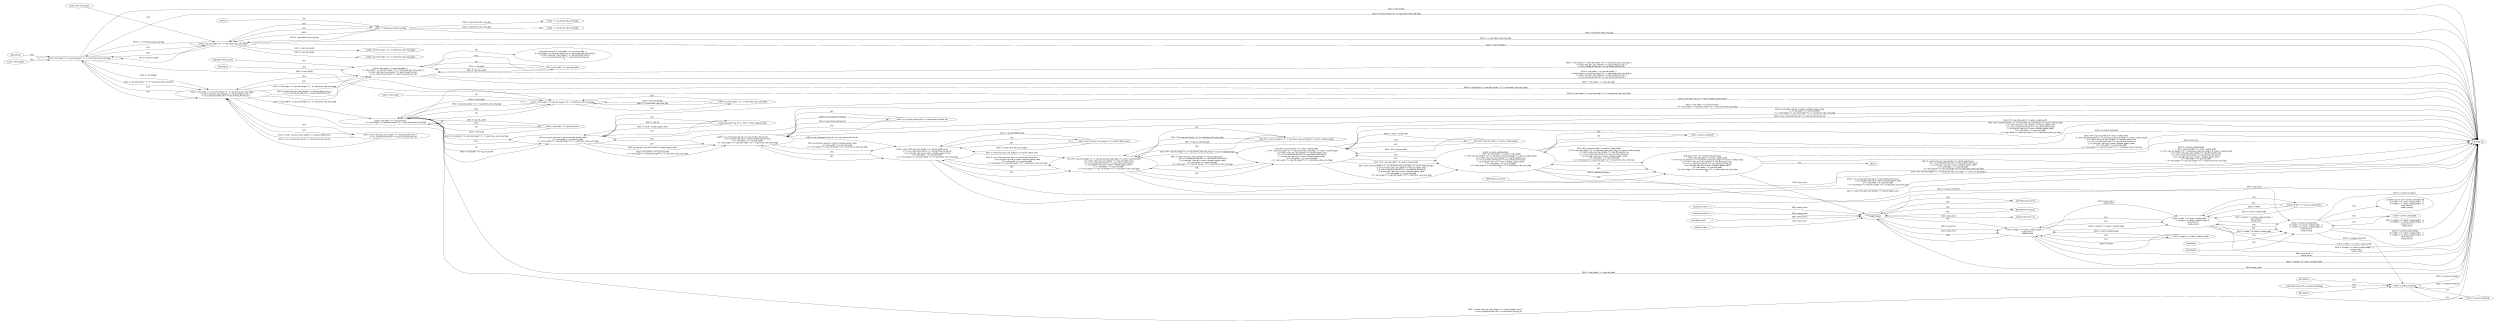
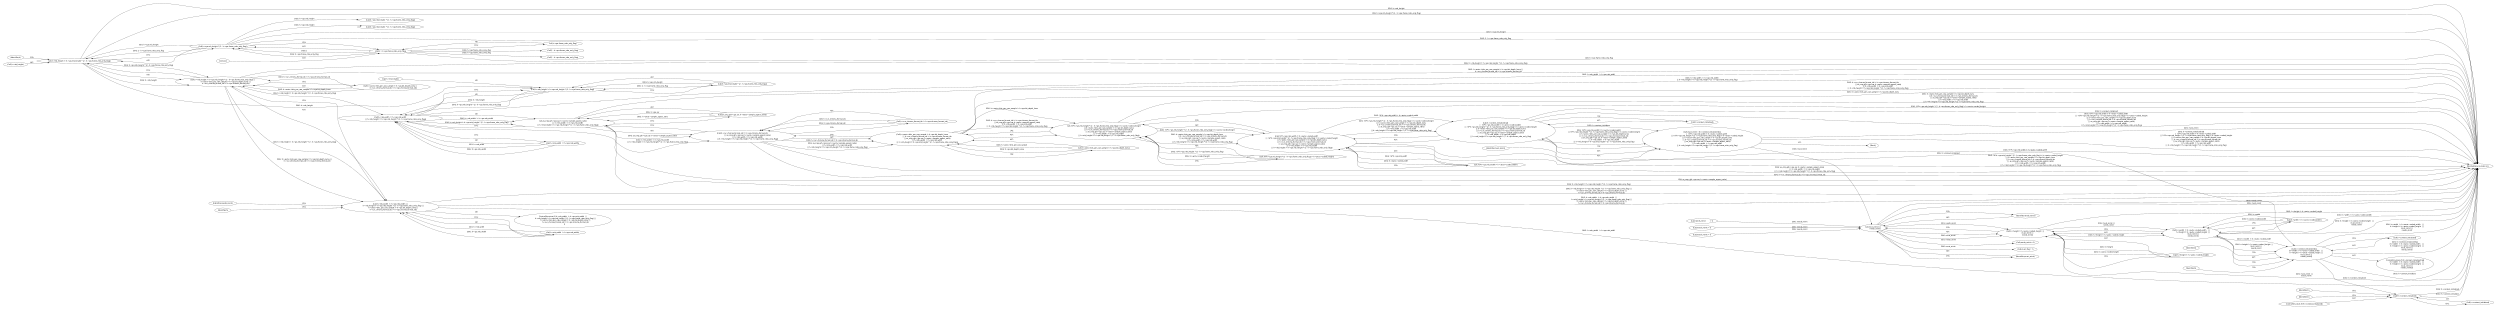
  digraph {
    fontname="Noto Sans"
    rankdir=LR
    node [fontname="Noto Sans"]
    edge [fontname="Noto Sans"]
    n1 [label="(Call,h->mb_height != h->sps.mb_height * (2 - h->sps.frame_mbs_only_flag))"]
    n2 [label="(Call,h->sps.mb_height * (2 - h->sps.frame_mbs_only_flag))"]
    n3 [label="(Call,h->mb_height != h->sps.mb_height * (2 - h->sps.frame_mbs_only_flag) ||\n            h->avctx->bits_per_raw_sample != h->sps.bit_depth_luma ||\n            h->cur_chroma_format_idc != h->sps.chroma_format_idc)"]
    n4 [label="(Call,h->mb_height != h->sps.mb_height * (2 - h->sps.frame_mbs_only_flag))"]
-   n5 [label="(Call,static int)"]
+   n5 [label="(MethodReturn,static int)"]
    n6 [label="(Call,2 - h->sps.frame_mbs_only_flag)"]
    n7 [label="(Call,h->sps.mb_height * (2 - h->sps.frame_mbs_only_flag))"]
    n8 [label="(Call,h->sps.mb_height * (2 - h->sps.frame_mbs_only_flag))"]
    n9 [label="(Call,h->mb_width  != h->sps.mb_width ||\n            h->mb_height != h->sps.mb_height * (2 - h->sps.frame_mbs_only_flag) ||\n            h->avctx->bits_per_raw_sample != h->sps.bit_depth_luma ||\n            h->cur_chroma_format_idc != h->sps.chroma_format_idc)"]
    n10 [label="(Call,h->mb_width  != h->sps.mb_width\n                     || h->mb_height != h->sps.mb_height * (2 - h->sps.frame_mbs_only_flag))"]
    n11 [label="(Call,h->avctx->bits_per_raw_sample != h->sps.bit_depth_luma ||\n            h->cur_chroma_format_idc != h->sps.chroma_format_idc)"]
    n12 [label="(Call,h->sps.mb_height * (2 - h->sps.frame_mbs_only_flag))"]
+   n13 [label="(Call,h->sps.frame_mbs_only_flag)"]
    n14 [label="(Call,2 - h->sps.frame_mbs_only_flag)"]
    n15 [label="(Call,2 - h->sps.frame_mbs_only_flag)"]
    n16 [label="(ControlStructure,if (h->mb_width  != h->sps.mb_width ||\n            h->mb_height != h->sps.mb_height * (2 - h->sps.frame_mbs_only_flag) ||\n            h->avctx->bits_per_raw_sample != h->sps.bit_depth_luma ||\n            h->cur_chroma_format_idc != h->sps.chroma_format_idc\n        ))"]
    n17 [label="(Call,h->mb_width  != h->sps.mb_width)"]
    n18 [label="(Call,av_cmp_q(h->sps.sar, h->avctx->sample_aspect_ratio)\n                     || h->mb_width  != h->sps.mb_width\n                     || h->mb_height != h->sps.mb_height * (2 - h->sps.frame_mbs_only_flag))"]
    n19 [label="(Call,h->mb_width  != h->sps.mb_width)"]
    n20 [label="(Call,h->cur_chroma_format_idc != h->sps.chroma_format_idc\n                     || av_cmp_q(h->sps.sar, h->avctx->sample_aspect_ratio)\n                     || h->mb_width  != h->sps.mb_width\n                     || h->mb_height != h->sps.mb_height * (2 - h->sps.frame_mbs_only_flag))"]
    n21 [label="(Call,av_cmp_q(h->sps.sar, h->avctx->sample_aspect_ratio))"]
    n22 [label="(Call,h->avctx->bits_per_raw_sample != h->sps.bit_depth_luma\n                     || h->cur_chroma_format_idc != h->sps.chroma_format_idc\n                     || av_cmp_q(h->sps.sar, h->avctx->sample_aspect_ratio)\n                     || h->mb_width  != h->sps.mb_width\n                     || h->mb_height != h->sps.mb_height * (2 - h->sps.frame_mbs_only_flag))"]
    n23 [label="(Call,h->cur_chroma_format_idc != h->sps.chroma_format_idc)"]
    n24 [label="(Call,16*h->sps.mb_height * (2 - h->sps.frame_mbs_only_flag) != h->avctx->coded_height\n                     || h->avctx->bits_per_raw_sample != h->sps.bit_depth_luma\n                     || h->cur_chroma_format_idc != h->sps.chroma_format_idc\n                     || av_cmp_q(h->sps.sar, h->avctx->sample_aspect_ratio)\n                     || h->mb_width  != h->sps.mb_width\n                     || h->mb_height != h->sps.mb_height * (2 - h->sps.frame_mbs_only_flag))"]
    n25 [label="(Call,h->avctx->bits_per_raw_sample != h->sps.bit_depth_luma)"]
    n26 [label="(Call,16*h->sps.mb_width != h->avctx->coded_width\n                     || 16*h->sps.mb_height * (2 - h->sps.frame_mbs_only_flag) != h->avctx->coded_height\n                     || h->avctx->bits_per_raw_sample != h->sps.bit_depth_luma\n                     || h->cur_chroma_format_idc != h->sps.chroma_format_idc\n                     || av_cmp_q(h->sps.sar, h->avctx->sample_aspect_ratio)\n                     || h->mb_width  != h->sps.mb_width\n                     || h->mb_height != h->sps.mb_height * (2 - h->sps.frame_mbs_only_flag))"]
    n27 [label="(Call,16*h->sps.mb_height * (2 - h->sps.frame_mbs_only_flag) != h->avctx->coded_height)"]
    n28 [label="(Call,h->context_initialized &&\n                    (   16*h->sps.mb_width != h->avctx->coded_width\n                     || 16*h->sps.mb_height * (2 - h->sps.frame_mbs_only_flag) != h->avctx->coded_height\n                     || h->avctx->bits_per_raw_sample != h->sps.bit_depth_luma\n                     || h->cur_chroma_format_idc != h->sps.chroma_format_idc\n                     || av_cmp_q(h->sps.sar, h->avctx->sample_aspect_ratio)\n                     || h->mb_width  != h->sps.mb_width\n                     || h->mb_height != h->sps.mb_height * (2 - h->sps.frame_mbs_only_flag)\n                    ))"]
    n29 [label="(Call,16*h->sps.mb_width != h->avctx->coded_width)"]
    n30 [label="(Call,must_reinit = (h->context_initialized &&\n                    (   16*h->sps.mb_width != h->avctx->coded_width\n                     || 16*h->sps.mb_height * (2 - h->sps.frame_mbs_only_flag) != h->avctx->coded_height\n                     || h->avctx->bits_per_raw_sample != h->sps.bit_depth_luma\n                     || h->cur_chroma_format_idc != h->sps.chroma_format_idc\n                     || av_cmp_q(h->sps.sar, h->avctx->sample_aspect_ratio)\n                     || h->mb_width  != h->sps.mb_width\n                     || h->mb_height != h->sps.mb_height * (2 - h->sps.frame_mbs_only_flag)\n                    )))"]
    n31 [label="(Call,h->context_initialized &&\n        (h->width  != h->avctx->coded_width   ||\n         h->height != h->avctx->coded_height  ||\n         must_reinit ||\n         needs_reinit))"]
    n32 [label="(Call,h->context_initialized)"]
    n33 [label="(Call,must_reinit ||\n         needs_reinit)"]
    n34 [label="(Block,)"]
    n35 [label="(Call,h->width  != h->avctx->coded_width   ||\n         h->height != h->avctx->coded_height  ||\n         must_reinit ||\n         needs_reinit)"]
    n36 [label="(Call,!h->context_initialized)"]
    n37 [label="(ControlStructure,if (h->context_initialized &&\n        (h->width  != h->avctx->coded_width   ||\n         h->height != h->avctx->coded_height  ||\n         must_reinit ||\n         needs_reinit)))"]
    n38 [label="(Call,h->context_initialized)"]
    n39 [label="(Call,h->height != h->avctx->coded_height  ||\n         must_reinit ||\n         needs_reinit)"]
    n40 [label="(Identifier,needs_reinit)"]
    n41 [label="(Identifier,must_reinit)"]
    n42 [label="(Call,needs_reinit = 0)"]
    n43 [label="(Call,h->height != h->avctx->coded_height)"]
    n44 [label="(Call,h->width  != h->avctx->coded_width)"]
    n45 [label="(Call,h->context_initialized)"]
    n46 [label="(ControlStructure,if (!h->context_initialized))"]
    n47 [label="(Call,must_flag = 1)"]
    n48 [label="(Call,h->mb_height)"]
    n49 [label="(Identifier,h)"]
    n50 [label="(Identifier,needs_reinit)"]
    n51 [label="(Identifier,h)"]
    n52 [label="(Identifier,h)"]
-   n53 [label="(Call,h->sps.mb_height)"]
    n54 [label="(Call,needs_reinit = 1)"]
    n55 [label="(Identifier,must_reinit)"]
    n56 [label="(Call,needs_reinit = 1)"]
    n57 [label="(Literal,2)"]
    n58 [label="(Identifier,h)"]
    n59 [label="(Call,h->mb_height)"]
    n60 [label="(Identifier,h)"]
    n61 [label="(Identifier,h)"]
    n62 [label="(Call,needs_reinit         = 1)"]
    n1 -> n2 [label="CFG: "]
    n1 -> n3 [label="AST: "]
    n1 -> n3 [label="DDG: h->mb_height"]
    n1 -> n3 [label="DDG: h->sps.mb_height * (2 - h->sps.frame_mbs_only_flag)"]
    n1 -> n4 [label="DDG: h->mb_height"]
    n1 -> n5 [label="DDG: h->mb_height"]
    n1 -> n5 [label="DDG: h->sps.mb_height * (2 - h->sps.frame_mbs_only_flag)"]
    n2 -> n1 [label="AST: "]
    n2 -> n1 [label="DDG: h->sps.mb_height"]
    n2 -> n1 [label="DDG: 2 - h->sps.frame_mbs_only_flag"]
    n2 -> n5 [label="DDG: h->sps.mb_height"]
    n2 -> n5 [label="DDG: 2 - h->sps.frame_mbs_only_flag"]
    n2 -> n6 [label="CFG: "]
    n2 -> n7 [label="DDG: h->sps.mb_height"]
    n2 -> n8 [label="DDG: h->sps.mb_height"]
    n3 -> n1 [label="CFG: "]
    n3 -> n5 [label="DDG: h->mb_height != h->sps.mb_height * (2 - h->sps.frame_mbs_only_flag)"]
    n3 -> n5 [label="DDG: h->avctx->bits_per_raw_sample != h->sps.bit_depth_luma ||\n            h->cur_chroma_format_idc != h->sps.chroma_format_idc"]
    n3 -> n9 [label="AST: "]
    n3 -> n9 [label="DDG: h->mb_height != h->sps.mb_height * (2 - h->sps.frame_mbs_only_flag)"]
    n3 -> n9 [label="DDG: h->avctx->bits_per_raw_sample != h->sps.bit_depth_luma ||\n            h->cur_chroma_format_idc != h->sps.chroma_format_idc"]
    n3 -> n10 [label="DDG: h->mb_height != h->sps.mb_height * (2 - h->sps.frame_mbs_only_flag)"]
    n3 -> n11 [label="CFG: "]
    n4 -> n10 [label="AST: "]
    n4 -> n10 [label="DDG: h->mb_height"]
    n4 -> n10 [label="DDG: h->sps.mb_height * (2 - h->sps.frame_mbs_only_flag)"]
    n4 -> n12 [label="CFG: "]
    n6 -> n2 [label="AST: "]
    n6 -> n2 [label="DDG: 2"]
    n6 -> n2 [label="DDG: h->sps.frame_mbs_only_flag"]
    n6 -> n5 [label="DDG: h->sps.frame_mbs_only_flag"]
+   n6 -> n13 [label="CFG: "]
    n6 -> n14 [label="DDG: h->sps.frame_mbs_only_flag"]
    n6 -> n15 [label="DDG: h->sps.frame_mbs_only_flag"]
    n9 -> n3 [label="CFG: "]
    n9 -> n5 [label="DDG: h->mb_width  != h->sps.mb_width ||\n            h->mb_height != h->sps.mb_height * (2 - h->sps.frame_mbs_only_flag) ||\n            h->avctx->bits_per_raw_sample != h->sps.bit_depth_luma ||\n            h->cur_chroma_format_idc != h->sps.chroma_format_idc"]
    n9 -> n5 [label="DDG: h->mb_width  != h->sps.mb_width"]
    n9 -> n5 [label="DDG: h->mb_height != h->sps.mb_height * (2 - h->sps.frame_mbs_only_flag) ||\n            h->avctx->bits_per_raw_sample != h->sps.bit_depth_luma ||\n            h->cur_chroma_format_idc != h->sps.chroma_format_idc"]
    n9 -> n16 [label="AST: "]
    n9 -> n17 [label="CFG: "]
    n10 -> n4 [label="CFG: "]
    n10 -> n5 [label="DDG: h->mb_width  != h->sps.mb_width"]
    n10 -> n5 [label="DDG: h->mb_height != h->sps.mb_height * (2 - h->sps.frame_mbs_only_flag)"]
    n10 -> n18 [label="AST: "]
    n10 -> n18 [label="DDG: h->mb_width  != h->sps.mb_width"]
    n10 -> n18 [label="DDG: h->mb_height != h->sps.mb_height * (2 - h->sps.frame_mbs_only_flag)"]
    n10 -> n19 [label="CFG: "]
    n11 -> n3 [label="AST: "]
    n11 -> n3 [label="DDG: h->avctx->bits_per_raw_sample != h->sps.bit_depth_luma"]
    n11 -> n3 [label="DDG: h->cur_chroma_format_idc != h->sps.chroma_format_idc"]
    n12 -> n4 [label="AST: "]
    n12 -> n4 [label="DDG: h->sps.mb_height"]
    n12 -> n4 [label="DDG: 2 - h->sps.frame_mbs_only_flag"]
+   n13 -> n6 [label="AST: "]
    n17 -> n9 [label="AST: "]
    n17 -> n9 [label="DDG: h->mb_width"]
    n17 -> n9 [label="DDG: h->sps.mb_width"]
    n18 -> n5 [label="DDG: av_cmp_q(h->sps.sar, h->avctx->sample_aspect_ratio)"]
    n18 -> n5 [label="DDG: h->mb_width  != h->sps.mb_width\n                     || h->mb_height != h->sps.mb_height * (2 - h->sps.frame_mbs_only_flag)"]
    n18 -> n10 [label="CFG: "]
    n18 -> n20 [label="AST: "]
    n18 -> n20 [label="DDG: av_cmp_q(h->sps.sar, h->avctx->sample_aspect_ratio)"]
    n18 -> n20 [label="DDG: h->mb_width  != h->sps.mb_width\n                     || h->mb_height != h->sps.mb_height * (2 - h->sps.frame_mbs_only_flag)"]
    n18 -> n21 [label="CFG: "]
    n19 -> n10 [label="AST: "]
    n19 -> n10 [label="DDG: h->mb_width"]
    n19 -> n10 [label="DDG: h->sps.mb_width"]
    n20 -> n5 [label="DDG: av_cmp_q(h->sps.sar, h->avctx->sample_aspect_ratio)\n                     || h->mb_width  != h->sps.mb_width\n                     || h->mb_height != h->sps.mb_height * (2 - h->sps.frame_mbs_only_flag)"]
    n20 -> n5 [label="DDG: h->cur_chroma_format_idc != h->sps.chroma_format_idc"]
    n20 -> n18 [label="CFG: "]
    n20 -> n22 [label="AST: "]
    n20 -> n22 [label="DDG: h->cur_chroma_format_idc != h->sps.chroma_format_idc"]
    n20 -> n22 [label="DDG: av_cmp_q(h->sps.sar, h->avctx->sample_aspect_ratio)\n                     || h->mb_width  != h->sps.mb_width\n                     || h->mb_height != h->sps.mb_height * (2 - h->sps.frame_mbs_only_flag)"]
    n20 -> n23 [label="CFG: "]
    n21 -> n18 [label="AST: "]
    n21 -> n18 [label="DDG: h->sps.sar"]
    n21 -> n18 [label="DDG: h->avctx->sample_aspect_ratio"]
    n22 -> n5 [label="DDG: h->cur_chroma_format_idc != h->sps.chroma_format_idc\n                     || av_cmp_q(h->sps.sar, h->avctx->sample_aspect_ratio)\n                     || h->mb_width  != h->sps.mb_width\n                     || h->mb_height != h->sps.mb_height * (2 - h->sps.frame_mbs_only_flag)"]
    n22 -> n5 [label="DDG: h->avctx->bits_per_raw_sample != h->sps.bit_depth_luma"]
    n22 -> n20 [label="CFG: "]
    n22 -> n24 [label="AST: "]
    n22 -> n24 [label="DDG: h->avctx->bits_per_raw_sample != h->sps.bit_depth_luma"]
    n22 -> n24 [label="DDG: h->cur_chroma_format_idc != h->sps.chroma_format_idc\n                     || av_cmp_q(h->sps.sar, h->avctx->sample_aspect_ratio)\n                     || h->mb_width  != h->sps.mb_width\n                     || h->mb_height != h->sps.mb_height * (2 - h->sps.frame_mbs_only_flag)"]
    n22 -> n25 [label="CFG: "]
    n23 -> n20 [label="AST: "]
    n23 -> n20 [label="DDG: h->cur_chroma_format_idc"]
    n23 -> n20 [label="DDG: h->sps.chroma_format_idc"]
    n24 -> n5 [label="DDG: h->avctx->bits_per_raw_sample != h->sps.bit_depth_luma\n                     || h->cur_chroma_format_idc != h->sps.chroma_format_idc\n                     || av_cmp_q(h->sps.sar, h->avctx->sample_aspect_ratio)\n                     || h->mb_width  != h->sps.mb_width\n                     || h->mb_height != h->sps.mb_height * (2 - h->sps.frame_mbs_only_flag)"]
    n24 -> n5 [label="DDG: 16*h->sps.mb_height * (2 - h->sps.frame_mbs_only_flag) != h->avctx->coded_height"]
    n24 -> n22 [label="CFG: "]
    n24 -> n26 [label="AST: "]
    n24 -> n26 [label="DDG: 16*h->sps.mb_height * (2 - h->sps.frame_mbs_only_flag) != h->avctx->coded_height"]
    n24 -> n26 [label="DDG: h->avctx->bits_per_raw_sample != h->sps.bit_depth_luma\n                     || h->cur_chroma_format_idc != h->sps.chroma_format_idc\n                     || av_cmp_q(h->sps.sar, h->avctx->sample_aspect_ratio)\n                     || h->mb_width  != h->sps.mb_width\n                     || h->mb_height != h->sps.mb_height * (2 - h->sps.frame_mbs_only_flag)"]
    n24 -> n27 [label="CFG: "]
    n25 -> n22 [label="AST: "]
    n25 -> n22 [label="DDG: h->avctx->bits_per_raw_sample"]
    n25 -> n22 [label="DDG: h->sps.bit_depth_luma"]
    n26 -> n5 [label="DDG: 16*h->sps.mb_width != h->avctx->coded_width"]
    n26 -> n5 [label="DDG: 16*h->sps.mb_height * (2 - h->sps.frame_mbs_only_flag) != h->avctx->coded_height\n                     || h->avctx->bits_per_raw_sample != h->sps.bit_depth_luma\n                     || h->cur_chroma_format_idc != h->sps.chroma_format_idc\n                     || av_cmp_q(h->sps.sar, h->avctx->sample_aspect_ratio)\n                     || h->mb_width  != h->sps.mb_width\n                     || h->mb_height != h->sps.mb_height * (2 - h->sps.frame_mbs_only_flag)"]
    n26 -> n24 [label="CFG: "]
    n26 -> n28 [label="AST: "]
    n26 -> n28 [label="DDG: 16*h->sps.mb_width != h->avctx->coded_width"]
    n26 -> n28 [label="DDG: 16*h->sps.mb_height * (2 - h->sps.frame_mbs_only_flag) != h->avctx->coded_height\n                     || h->avctx->bits_per_raw_sample != h->sps.bit_depth_luma\n                     || h->cur_chroma_format_idc != h->sps.chroma_format_idc\n                     || av_cmp_q(h->sps.sar, h->avctx->sample_aspect_ratio)\n                     || h->mb_width  != h->sps.mb_width\n                     || h->mb_height != h->sps.mb_height * (2 - h->sps.frame_mbs_only_flag)"]
    n26 -> n29 [label="CFG: "]
    n27 -> n24 [label="AST: "]
    n27 -> n24 [label="DDG: 16*h->sps.mb_height * (2 - h->sps.frame_mbs_only_flag)"]
    n27 -> n24 [label="DDG: h->avctx->coded_height"]
    n28 -> n5 [label="DDG: h->context_initialized"]
    n28 -> n5 [label="DDG: 16*h->sps.mb_width != h->avctx->coded_width\n                     || 16*h->sps.mb_height * (2 - h->sps.frame_mbs_only_flag) != h->avctx->coded_height\n                     || h->avctx->bits_per_raw_sample != h->sps.bit_depth_luma\n                     || h->cur_chroma_format_idc != h->sps.chroma_format_idc\n                     || av_cmp_q(h->sps.sar, h->avctx->sample_aspect_ratio)\n                     || h->mb_width  != h->sps.mb_width\n                     || h->mb_height != h->sps.mb_height * (2 - h->sps.frame_mbs_only_flag)"]
    n28 -> n26 [label="CFG: "]
    n28 -> n30 [label="AST: "]
    n28 -> n30 [label="DDG: h->context_initialized"]
    n28 -> n30 [label="DDG: 16*h->sps.mb_width != h->avctx->coded_width\n                     || 16*h->sps.mb_height * (2 - h->sps.frame_mbs_only_flag) != h->avctx->coded_height\n                     || h->avctx->bits_per_raw_sample != h->sps.bit_depth_luma\n                     || h->cur_chroma_format_idc != h->sps.chroma_format_idc\n                     || av_cmp_q(h->sps.sar, h->avctx->sample_aspect_ratio)\n                     || h->mb_width  != h->sps.mb_width\n                     || h->mb_height != h->sps.mb_height * (2 - h->sps.frame_mbs_only_flag)"]
    n28 -> n31 [label="DDG: h->context_initialized"]
    n28 -> n32 [label="CFG: "]
    n29 -> n26 [label="AST: "]
    n29 -> n26 [label="DDG: 16*h->sps.mb_width"]
    n29 -> n26 [label="DDG: h->avctx->coded_width"]
    n30 -> n5 [label="DDG: must_reinit"]
    n30 -> n5 [label="DDG: h->context_initialized &&\n                    (   16*h->sps.mb_width != h->avctx->coded_width\n                     || 16*h->sps.mb_height * (2 - h->sps.frame_mbs_only_flag) != h->avctx->coded_height\n                     || h->avctx->bits_per_raw_sample != h->sps.bit_depth_luma\n                     || h->cur_chroma_format_idc != h->sps.chroma_format_idc\n                     || av_cmp_q(h->sps.sar, h->avctx->sample_aspect_ratio)\n                     || h->mb_width  != h->sps.mb_width\n                     || h->mb_height != h->sps.mb_height * (2 - h->sps.frame_mbs_only_flag)\n                    )"]
    n30 -> n28 [label="CFG: "]
    n30 -> n33 [label="DDG: must_reinit"]
    n30 -> n34 [label="AST: "]
    n31 -> n5 [label="DDG: h->context_initialized"]
    n31 -> n5 [label="DDG: h->width  != h->avctx->coded_width   ||\n         h->height != h->avctx->coded_height  ||\n         must_reinit ||\n         needs_reinit"]
    n31 -> n5 [label="DDG: h->context_initialized &&\n        (h->width  != h->avctx->coded_width   ||\n         h->height != h->avctx->coded_height  ||\n         must_reinit ||\n         needs_reinit)"]
    n31 -> n35 [label="CFG: "]
    n31 -> n36 [label="DDG: h->context_initialized"]
    n31 -> n37 [label="AST: "]
    n31 -> n38 [label="CFG: "]
    n32 -> n28 [label="AST: "]
    n33 -> n5 [label="DDG: needs_reinit"]
    n33 -> n5 [label="DDG: must_reinit"]
    n33 -> n39 [label="AST: "]
    n33 -> n39 [label="DDG: must_reinit"]
    n33 -> n39 [label="DDG: needs_reinit"]
    n33 -> n40 [label="CFG: "]
    n33 -> n41 [label="CFG: "]
    n33 -> n42 [label="DDG: needs_reinit"]
    n35 -> n5 [label="DDG: h->width  != h->avctx->coded_width"]
    n35 -> n5 [label="DDG: h->height != h->avctx->coded_height  ||\n         must_reinit ||\n         needs_reinit"]
    n35 -> n31 [label="AST: "]
    n35 -> n31 [label="DDG: h->width  != h->avctx->coded_width"]
    n35 -> n31 [label="DDG: h->height != h->avctx->coded_height  ||\n         must_reinit ||\n         needs_reinit"]
    n35 -> n39 [label="CFG: "]
    n35 -> n44 [label="CFG: "]
    n36 -> n5 [label="DDG: !h->context_initialized"]
    n36 -> n5 [label="DDG: h->context_initialized"]
    n36 -> n45 [label="CFG: "]
    n38 -> n31 [label="AST: "]
    n39 -> n5 [label="DDG: must_reinit ||\n         needs_reinit"]
    n39 -> n5 [label="DDG: h->height != h->avctx->coded_height"]
    n39 -> n33 [label="CFG: "]
    n39 -> n35 [label="AST: "]
    n39 -> n35 [label="DDG: h->height != h->avctx->coded_height"]
    n39 -> n35 [label="DDG: must_reinit ||\n         needs_reinit"]
    n39 -> n43 [label="CFG: "]
    n40 -> n33 [label="AST: "]
    n41 -> n33 [label="AST: "]
    n43 -> n39 [label="AST: "]
    n43 -> n39 [label="DDG: h->height"]
    n43 -> n39 [label="DDG: h->avctx->coded_height"]
    n44 -> n35 [label="AST: "]
    n44 -> n35 [label="DDG: h->width"]
    n44 -> n35 [label="DDG: h->avctx->coded_width"]
    n45 -> n36 [label="AST: "]
    n46 -> n36 [label="AST: "]
-   n47 -> n33 [label="DDG: must_reinit"]
+   n33 -> n47 [label="DDG: must_reinit"]
    n48 -> n4 [label="AST: "]
    n49 -> n1 [label="CFG: "]
    n50 -> n9 [label="CFG: "]
    n51 -> n31 [label="CFG: "]
    n52 -> n31 [label="CFG: "]
-   n53 -> n2 [label="AST: "]
    n54 -> n33 [label="DDG: needs_reinit"]
    n55 -> n30 [label="AST: "]
    n56 -> n33 [label="DDG: needs_reinit"]
    n57 -> n6 [label="AST: "]
    n58 -> n36 [label="CFG: "]
    n59 -> n1 [label="AST: "]
    n60 -> n9 [label="CFG: "]
    n61 -> n36 [label="CFG: "]
    n62 -> n33 [label="DDG: needs_reinit"]
  }
